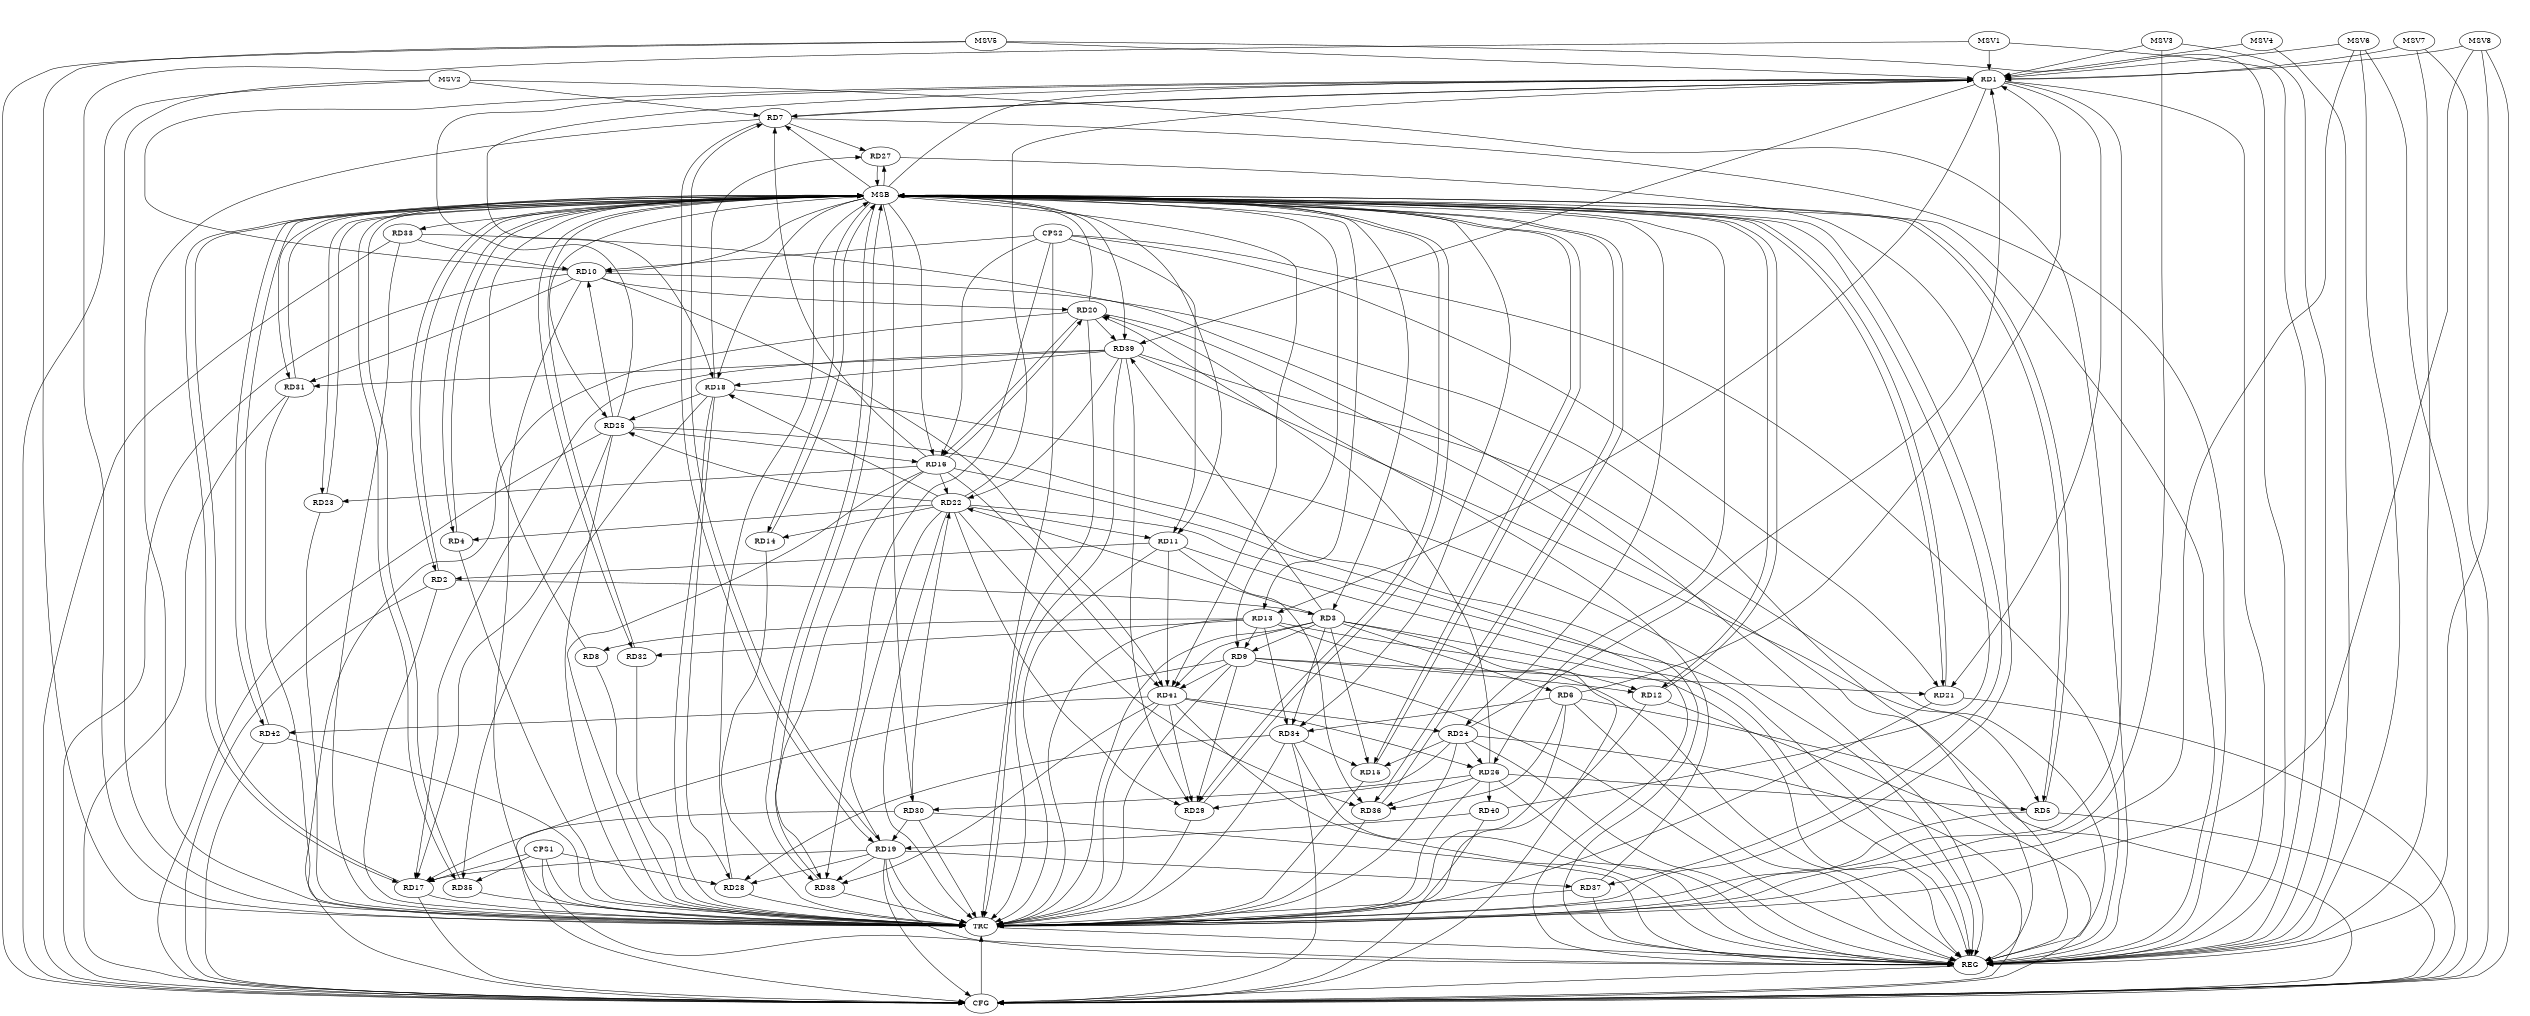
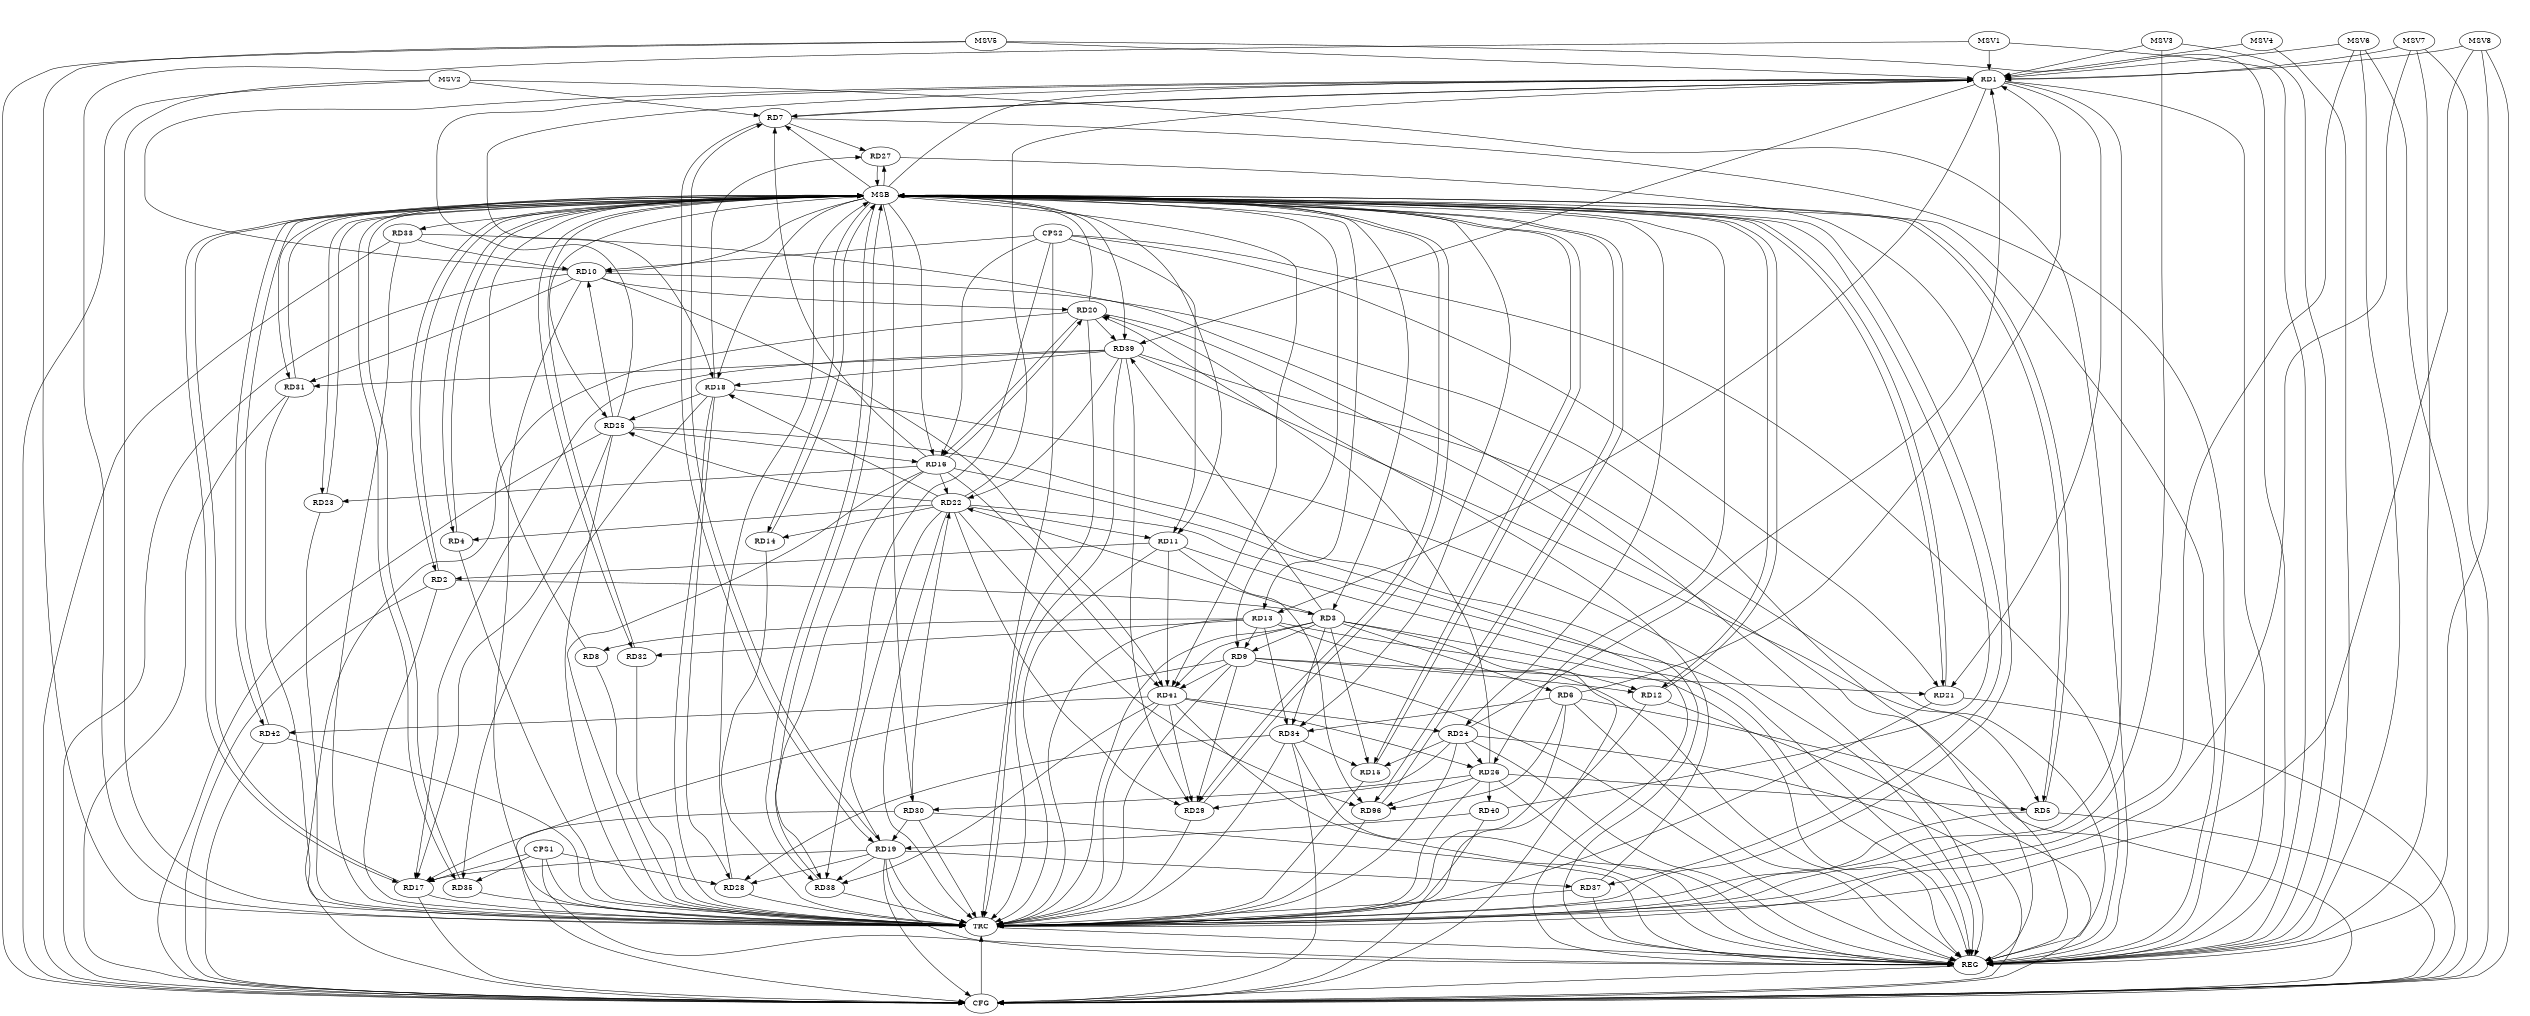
  strict digraph {
    n1 [label=RD1]
    n2 [label=RD7]
    n3 [label=RD13]
    n4 [label=RD18]
    n5 [label=RD21]
    n6 [label=RD39]
    n7 [label=REG]
    n8 [label=TRC]
    n9 [label=RD19]
    n10 [label=RD27]
    n11 [label=RD9]
    n12 [label=RD34]
    n13 [label=RD8]
    n14 [label=RD12]
    n15 [label=RD32]
    n16 [label=RD25]
    n17 [label=RD28]
    n18 [label=RD35]
    n19 [label=MSB]
    n20 [label=CFG]
    n21 [label=RD22]
    n22 [label=RD5]
    n23 [label=RD17]
    n24 [label=RD29]
    n25 [label=RD31]
    n26 [label=RD2]
    n27 [label=RD3]
    n28 [label=RD15]
    n29 [label=RD41]
    n30 [label=RD4]
-   n31 [label=RD36]
+   n31 [label=RD96]
    n32 [label=RD10]
    n33 [label=RD11]
    n34 [label=RD14]
    n35 [label=RD16]
    n36 [label=RD23]
    n37 [label=RD38]
    n38 [label=RD37]
    n39 [label=RD24]
    n40 [label=RD26]
    n41 [label=RD30]
    n42 [label=RD33]
    n43 [label=RD42]
    n44 [label=RD6]
    n45 [label=RD20]
    n46 [label=RD40]
    n47 [label=CPS1]
    n48 [label=CPS2]
    n49 [label=MSV1]
    n50 [label=MSV2]
    n51 [label=MSV3]
    n52 [label=MSV4]
    n53 [label=MSV5]
    n54 [label=MSV6]
    n55 [label=MSV7]
    n56 [label=MSV8]
    n1 -> n2
    n1 -> n3
    n1 -> n4
    n1 -> n5
    n1 -> n6
    n1 -> n7
    n1 -> n8
    n2 -> n1
    n2 -> n7
-   n2 -> n8
+   n55 -> n8
    n2 -> n9
    n2 -> n10
    n3 -> n7
    n3 -> n8
    n3 -> n11
    n3 -> n12
    n3 -> n13
    n3 -> n14
    n3 -> n15
    n4 -> n7
    n4 -> n8
    n4 -> n10
    n4 -> n16
    n4 -> n17
    n4 -> n18
    n5 -> n8
    n5 -> n19
    n5 -> n20
    n6 -> n4
    n6 -> n7
    n6 -> n8
    n6 -> n21
    n6 -> n22
    n6 -> n23
    n6 -> n24
    n6 -> n25
    n7 -> n20
    n8 -> n7
    n9 -> n2
    n9 -> n7
    n9 -> n8
    n9 -> n17
    n9 -> n20
    n9 -> n23
    n9 -> n37
    n9 -> n38
    n10 -> n8
    n10 -> n19
    n11 -> n5
    n11 -> n7
    n11 -> n8
    n11 -> n14
    n11 -> n23
    n11 -> n24
    n11 -> n29
    n12 -> n7
    n12 -> n8
    n12 -> n17
    n12 -> n20
    n12 -> n28
    n13 -> n8
    n13 -> n19
    n14 -> n8
    n14 -> n19
    n14 -> n20
    n15 -> n8
    n15 -> n19
    n16 -> n1
    n16 -> n7
    n16 -> n8
    n16 -> n20
    n16 -> n23
    n16 -> n32
    n16 -> n35
    n17 -> n8
    n17 -> n19
    n18 -> n8
    n18 -> n19
    n19 -> n1
    n19 -> n2
    n19 -> n3
    n19 -> n4
    n19 -> n5
    n19 -> n6
    n19 -> n7
    n19 -> n10
    n19 -> n11
    n19 -> n12
    n19 -> n14
    n19 -> n15
    n19 -> n16
    n19 -> n18
    n19 -> n22
    n19 -> n23
    n19 -> n24
    n19 -> n25
    n19 -> n26
    n19 -> n27
    n19 -> n28
    n19 -> n29
    n19 -> n30
    n19 -> n31
    n19 -> n32
    n19 -> n33
    n19 -> n34
    n19 -> n35
    n19 -> n36
    n19 -> n37
    n19 -> n38
    n19 -> n39
    n19 -> n40
    n19 -> n41
    n19 -> n42
    n19 -> n43
    n20 -> n8
    n21 -> n1
    n21 -> n4
    n21 -> n7
    n21 -> n8
    n21 -> n9
    n21 -> n16
    n21 -> n24
    n21 -> n30
    n21 -> n31
    n21 -> n33
    n21 -> n34
    n22 -> n8
    n22 -> n19
    n22 -> n20
    n23 -> n8
    n23 -> n19
    n23 -> n20
    n24 -> n8
    n24 -> n19
    n25 -> n8
    n25 -> n19
    n25 -> n20
    n26 -> n8
    n26 -> n19
    n26 -> n20
    n26 -> n27
    n27 -> n6
    n27 -> n7
    n27 -> n8
    n27 -> n11
    n27 -> n12
    n27 -> n20
    n27 -> n21
    n27 -> n28
    n27 -> n29
    n27 -> n44
    n28 -> n8
    n28 -> n19
    n29 -> n7
    n29 -> n8
    n29 -> n24
    n29 -> n37
    n29 -> n39
    n29 -> n40
    n29 -> n43
    n30 -> n8
    n30 -> n19
    n31 -> n8
    n31 -> n19
    n32 -> n1
    n32 -> n7
    n32 -> n8
    n32 -> n20
    n32 -> n25
    n32 -> n29
    n32 -> n45
    n33 -> n7
    n33 -> n8
    n33 -> n26
    n33 -> n29
    n33 -> n31
    n34 -> n8
    n34 -> n19
    n35 -> n2
    n35 -> n7
    n35 -> n8
    n35 -> n21
    n35 -> n29
    n35 -> n36
    n35 -> n37
    n35 -> n45
    n36 -> n8
    n36 -> n19
    n37 -> n8
    n37 -> n19
    n38 -> n7
    n38 -> n8
    n38 -> n45
    n39 -> n1
    n39 -> n7
    n39 -> n8
    n39 -> n20
    n39 -> n28
    n39 -> n40
    n39 -> n41
    n40 -> n7
    n40 -> n8
    n40 -> n22
    n40 -> n24
    n40 -> n31
    n40 -> n45
    n40 -> n46
    n41 -> n7
    n41 -> n8
    n41 -> n9
    n41 -> n20
    n41 -> n21
    n42 -> n7
    n42 -> n8
    n42 -> n20
    n42 -> n32
    n43 -> n8
    n43 -> n19
    n43 -> n20
    n44 -> n1
    n44 -> n7
    n44 -> n8
    n44 -> n12
    n44 -> n20
    n44 -> n31
    n45 -> n6
    n45 -> n7
    n45 -> n8
    n45 -> n19
    n45 -> n20
    n45 -> n35
    n46 -> n9
    n46 -> n19
    n46 -> n20
    n47 -> n7
    n47 -> n8
    n47 -> n17
    n47 -> n18
    n47 -> n23
    n48 -> n5
    n48 -> n7
    n48 -> n8
    n48 -> n32
    n48 -> n33
    n48 -> n35
    n48 -> n37
    n49 -> n1
    n49 -> n7
    n49 -> n8
    n50 -> n2
    n50 -> n7
    n50 -> n8
    n50 -> n20
    n51 -> n1
    n51 -> n7
    n51 -> n8
    n52 -> n1
    n52 -> n7
    n53 -> n1
    n53 -> n7
    n53 -> n8
    n53 -> n20
    n54 -> n1
    n54 -> n7
    n54 -> n8
    n54 -> n20
    n55 -> n1
    n55 -> n7
    n55 -> n20
    n56 -> n1
    n56 -> n7
    n56 -> n8
    n56 -> n20
  }
